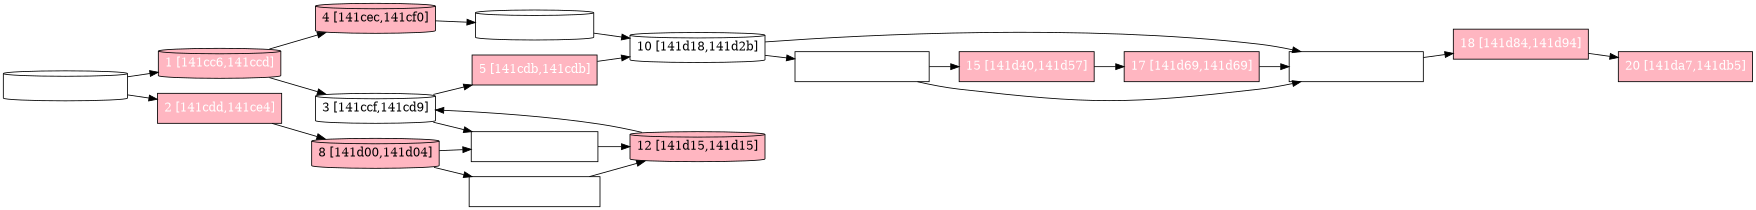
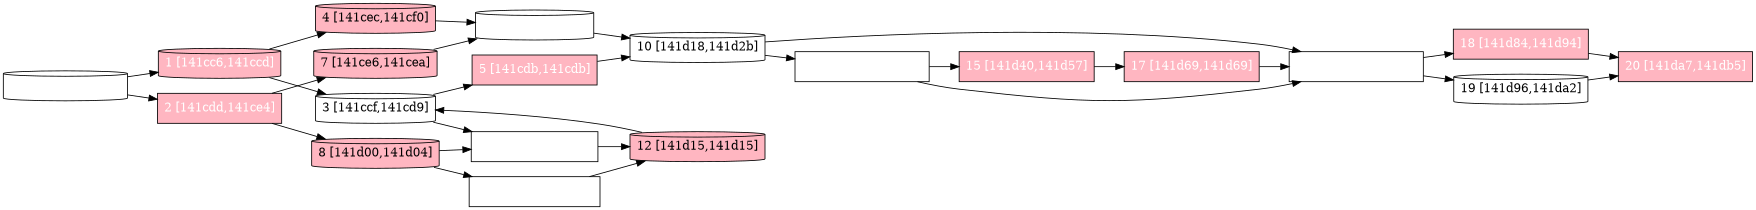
  digraph {
    rankdir=LR
    node [fillcolor=lightpink fontcolor="#ffffff" shape=cylinder style=filled]
    n1 [fillcolor=white label="0 [141c90,141cc4]"]
    n2 [label="1 [141cc6,141ccd]"]
    n3 [label="2 [141cdd,141ce4]" shape=box]
    n4 [fillcolor=white fontcolor="#000000" label="3 [141ccf,141cd9]"]
    n5 [fontcolor="#000000" label="4 [141cec,141cf0]"]
+   n6 [fontcolor="#000000" label="7 [141ce6,141cea]"]
    n7 [fontcolor="#000000" label="8 [141d00,141d04]"]
    n8 [label="5 [141cdb,141cdb]" shape=box]
    n9 [fillcolor=white label="6 [141d06,141d0a]" shape=box]
    n10 [fillcolor=white label="9 [141cf4,141cfe]"]
    n11 [fillcolor=white label="11 [141d0c,141d0f]" shape=box]
    n12 [fillcolor=white fontcolor="#000000" label="10 [141d18,141d2b]"]
    n13 [fontcolor="#000000" label="12 [141d15,141d15]"]
    n14 [fillcolor=white label="13 [141d2d,141d3e]" shape=box]
    n15 [fillcolor=white label="14 [141d6c,141d82]" shape=box]
    n16 [label="15 [141d40,141d57]" shape=box]
    n17 [label="18 [141d84,141d94]" shape=box]
+   n18 [fillcolor=white fontcolor="#000000" label="19 [141d96,141da2]"]
    n19 [label="17 [141d69,141d69]" shape=box]
    n20 [label="20 [141da7,141db5]" shape=box]
    n1 -> n2
    n1 -> n3
    n2 -> n4
    n2 -> n5
+   n3 -> n6
    n3 -> n7
    n4 -> n8
    n4 -> n9
    n5 -> n10
+   n6 -> n10
    n7 -> n9
    n7 -> n11
    n8 -> n12
    n9 -> n13
    n10 -> n12
    n11 -> n13
    n12 -> n14
    n12 -> n15
    n13 -> n4
    n14 -> n15
    n14 -> n16
    n15 -> n17
+   n15 -> n18
    n16 -> n19
    n17 -> n20
+   n18 -> n20
    n19 -> n15
  }
